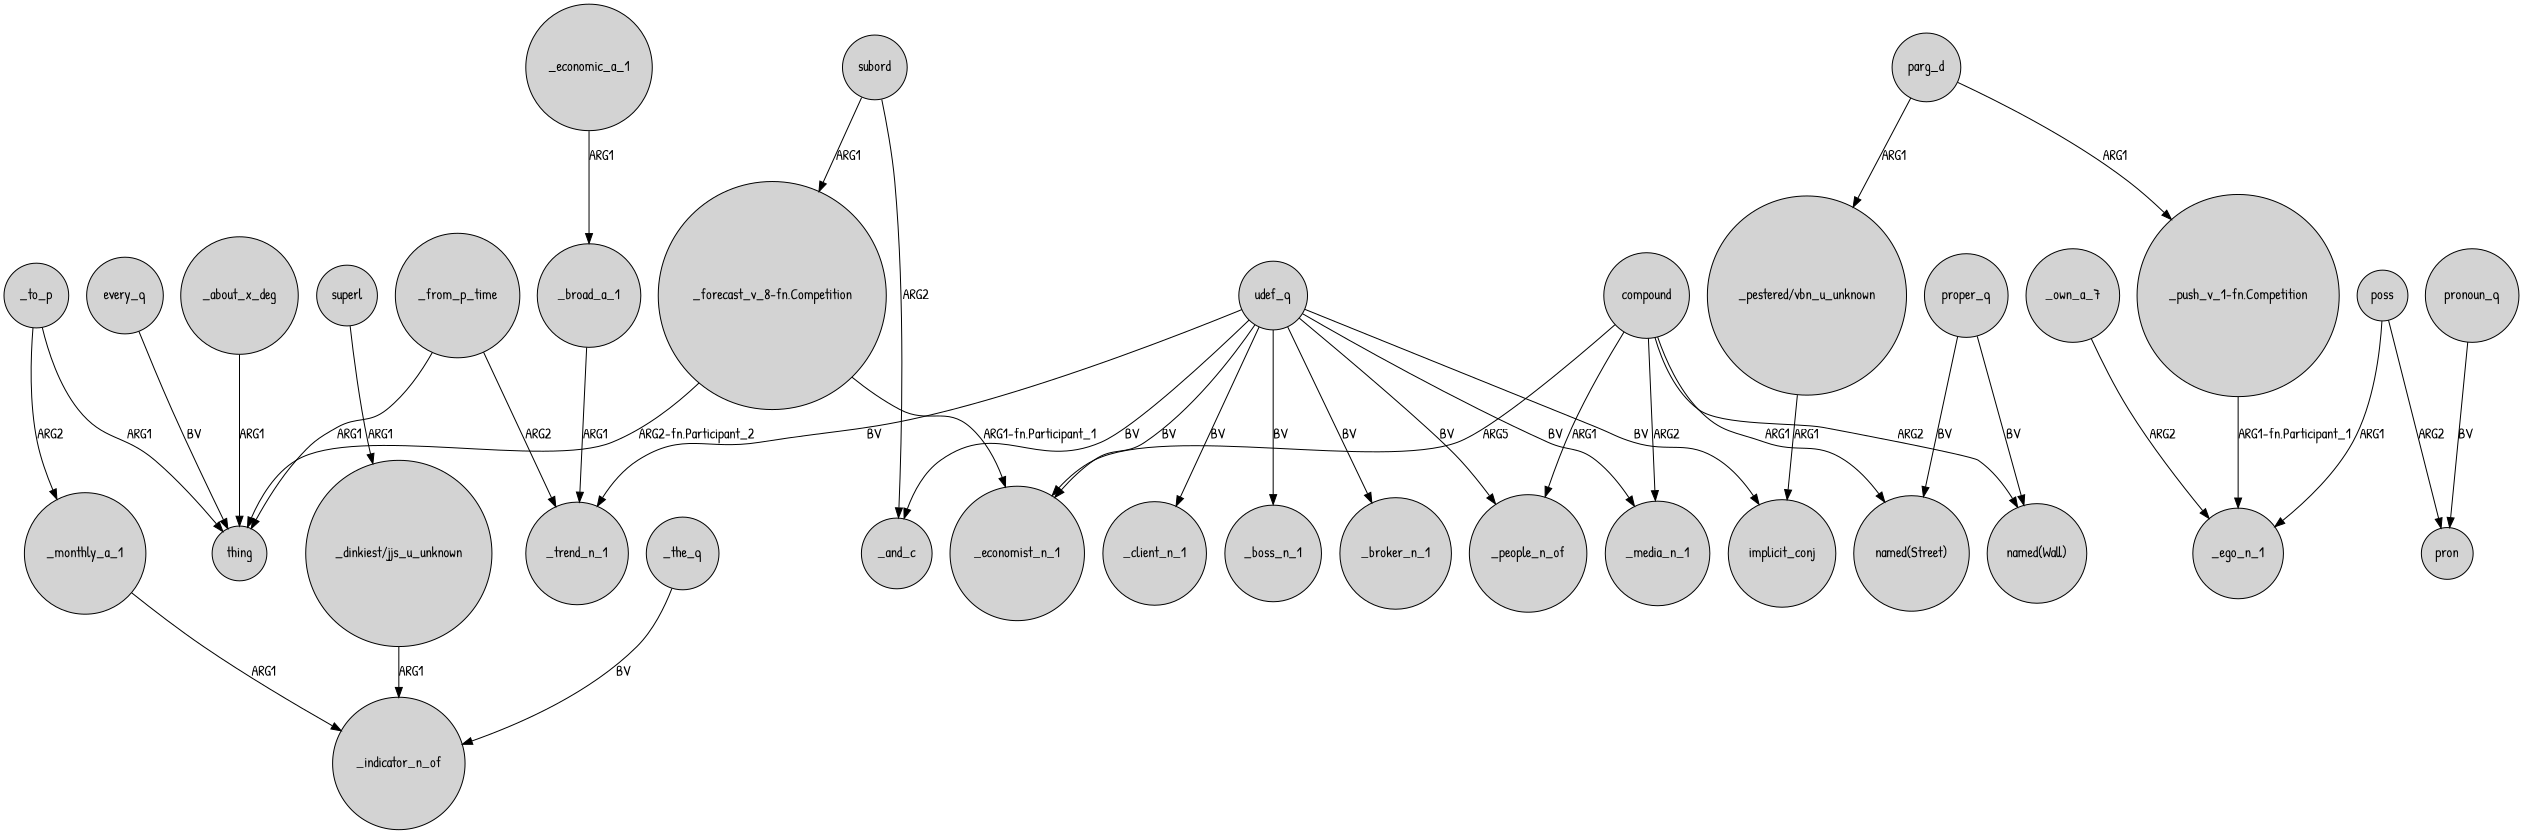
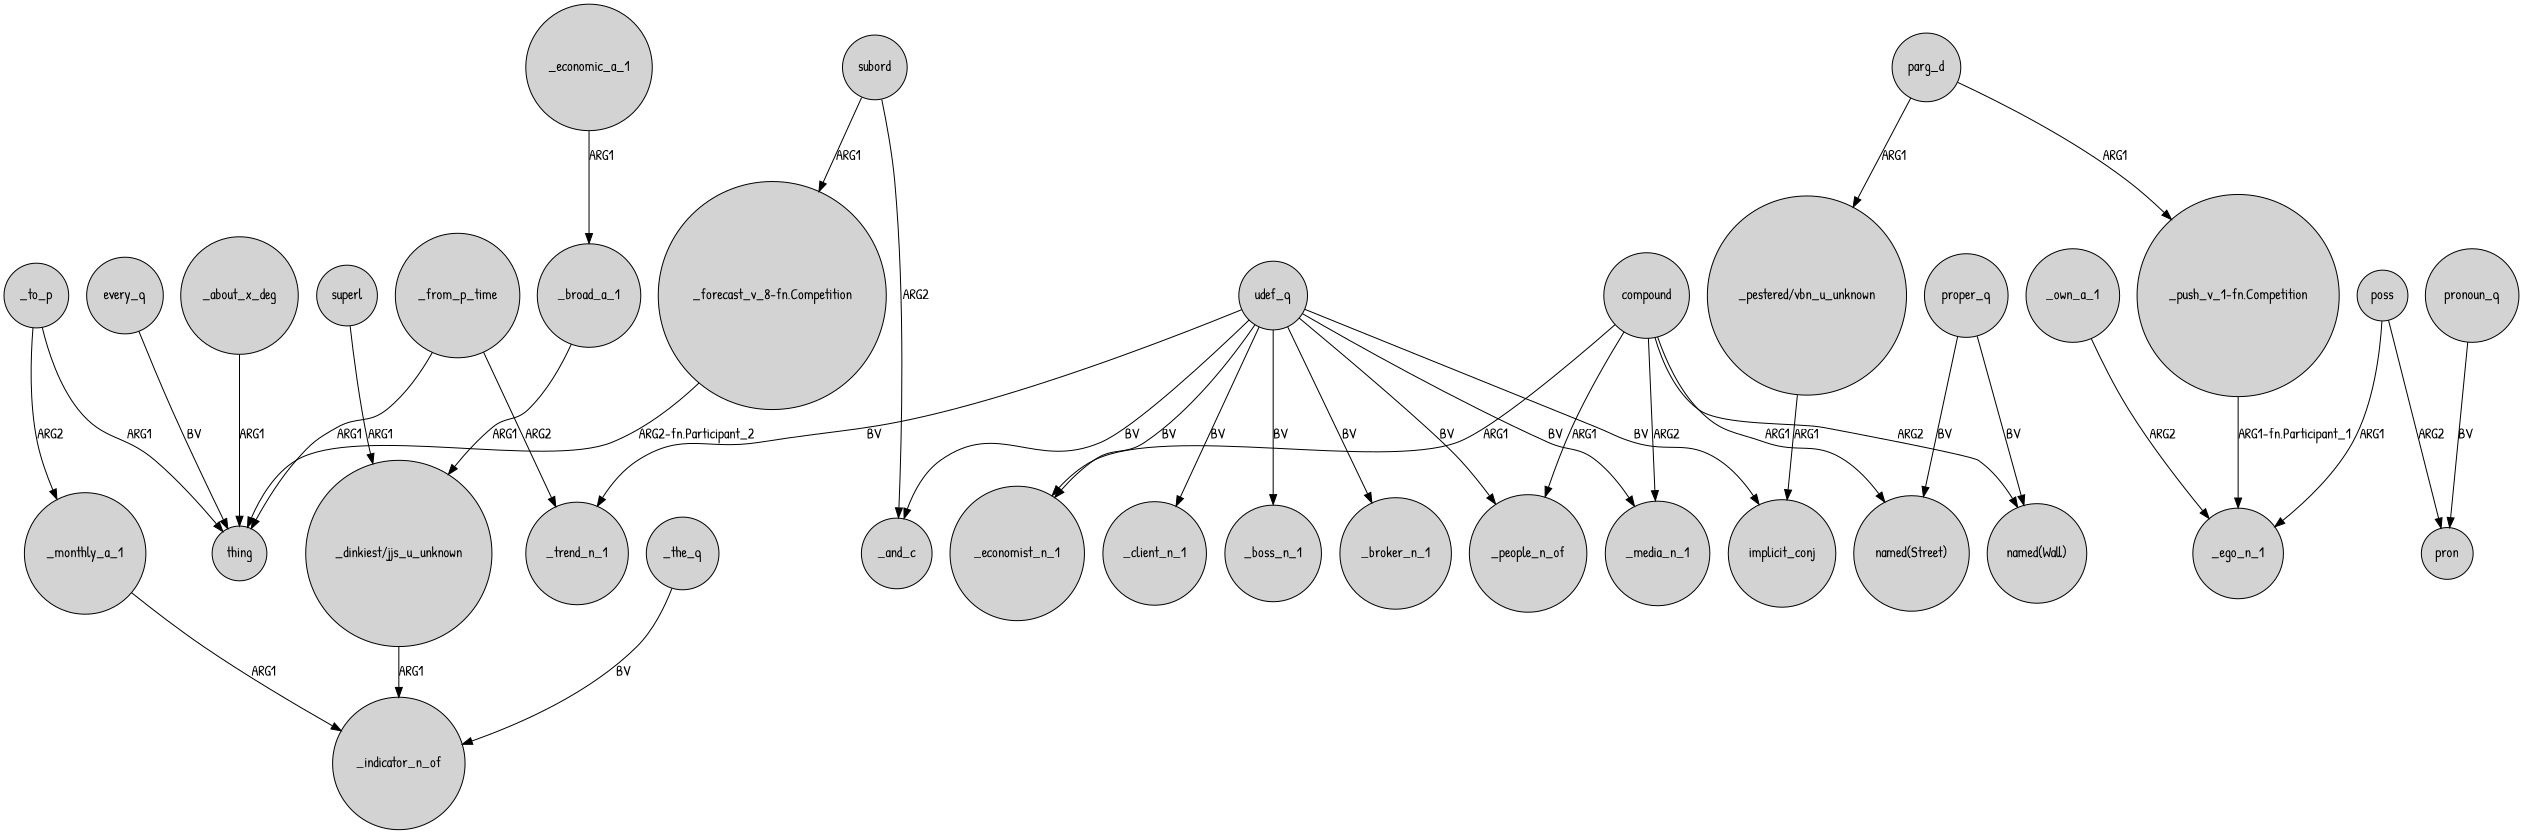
  digraph {
    fontname="Patrick Hand"
    node [fontname="Patrick Hand" shape=circle style=filled]
    edge [fontname="Patrick Hand"]
    udef_q
    _people_n_of
    _trend_n_1
    _broker_n_1
    _and_c
    _economist_n_1
    _media_n_1
    _boss_n_1
    implicit_conj
    _client_n_1
    _economic_a_1
    _broad_a_1
    _the_q
    _indicator_n_of
    _from_p_time
    thing
    _to_p
    _monthly_a_1
    "_push_v_1-fn.Competition"
    _ego_n_1
    every_q
    subord
    n23 [label="_forecast_v_8-fn.Competition"]
    _about_x_deg
    compound
    "named(Wall)"
    "named(Street)"
-   _own_a_1 [label=_own_a_7]
+   _own_a_1
    pronoun_q
    pron
    poss
    "_dinkiest/jjs_u_unknown"
    "_pestered/vbn_u_unknown"
    superl
    proper_q
    parg_d
    udef_q -> _people_n_of [label=BV]
    udef_q -> _trend_n_1 [label=BV]
    udef_q -> _broker_n_1 [label=BV]
    udef_q -> _and_c [label=BV]
    udef_q -> _economist_n_1 [label=BV]
    udef_q -> _media_n_1 [label=BV]
    udef_q -> _boss_n_1 [label=BV]
    udef_q -> implicit_conj [label=BV]
    udef_q -> _client_n_1 [label=BV]
    _economic_a_1 -> _broad_a_1 [label=ARG1]
-   _broad_a_1 -> _trend_n_1 [label=ARG1]
+   _broad_a_1 -> "_dinkiest/jjs_u_unknown" [label=ARG1]
    _the_q -> _indicator_n_of [label=BV]
    _from_p_time -> _trend_n_1 [label=ARG2]
    _from_p_time -> thing [label=ARG1]
    _to_p -> thing [label=ARG1]
    _to_p -> _monthly_a_1 [label=ARG2]
    _monthly_a_1 -> _indicator_n_of [label=ARG1]
    "_push_v_1-fn.Competition" -> _ego_n_1 [label="ARG1-fn.Participant_1"]
    every_q -> thing [label=BV]
    subord -> _and_c [label=ARG2]
    subord -> n23 [label=ARG1]
-   n23 -> _economist_n_1 [label="ARG1-fn.Participant_1"]
    n23 -> thing [label="ARG2-fn.Participant_2"]
    _about_x_deg -> thing [label=ARG1]
    compound -> _people_n_of [label=ARG1]
-   compound -> _economist_n_1 [label=ARG5]
+   compound -> _economist_n_1 [label=ARG1]
    compound -> _media_n_1 [label=ARG2]
    compound -> "named(Wall)" [label=ARG2]
    compound -> "named(Street)" [label=ARG1]
    _own_a_1 -> _ego_n_1 [label=ARG2]
    pronoun_q -> pron [label=BV]
    poss -> _ego_n_1 [label=ARG1]
    poss -> pron [label=ARG2]
    "_dinkiest/jjs_u_unknown" -> _indicator_n_of [label=ARG1]
    "_pestered/vbn_u_unknown" -> implicit_conj [label=ARG1]
    superl -> "_dinkiest/jjs_u_unknown" [label=ARG1]
    proper_q -> "named(Wall)" [label=BV]
    proper_q -> "named(Street)" [label=BV]
    parg_d -> "_push_v_1-fn.Competition" [label=ARG1]
    parg_d -> "_pestered/vbn_u_unknown" [label=ARG1]
  }
